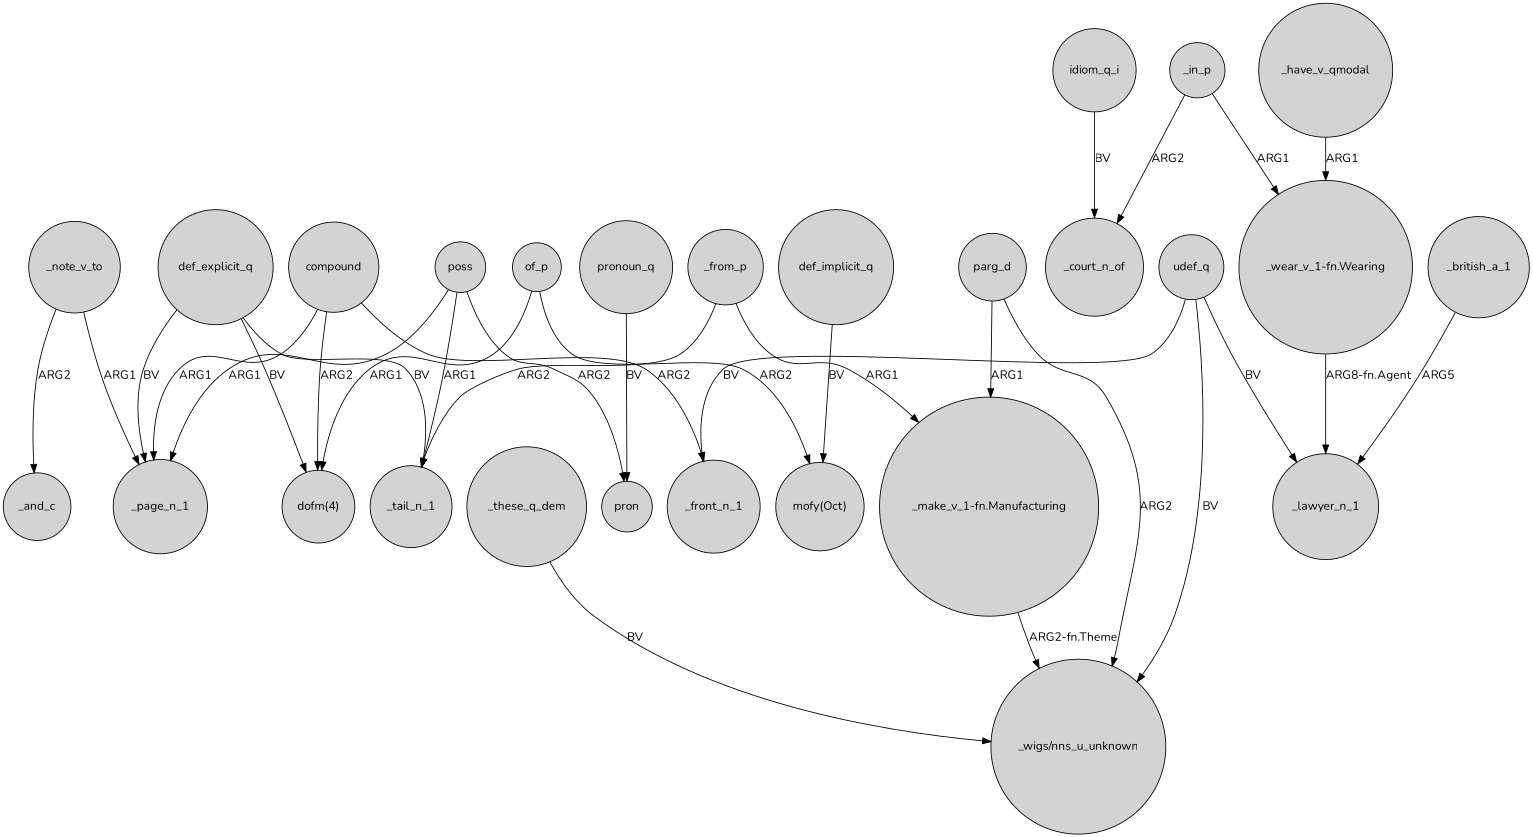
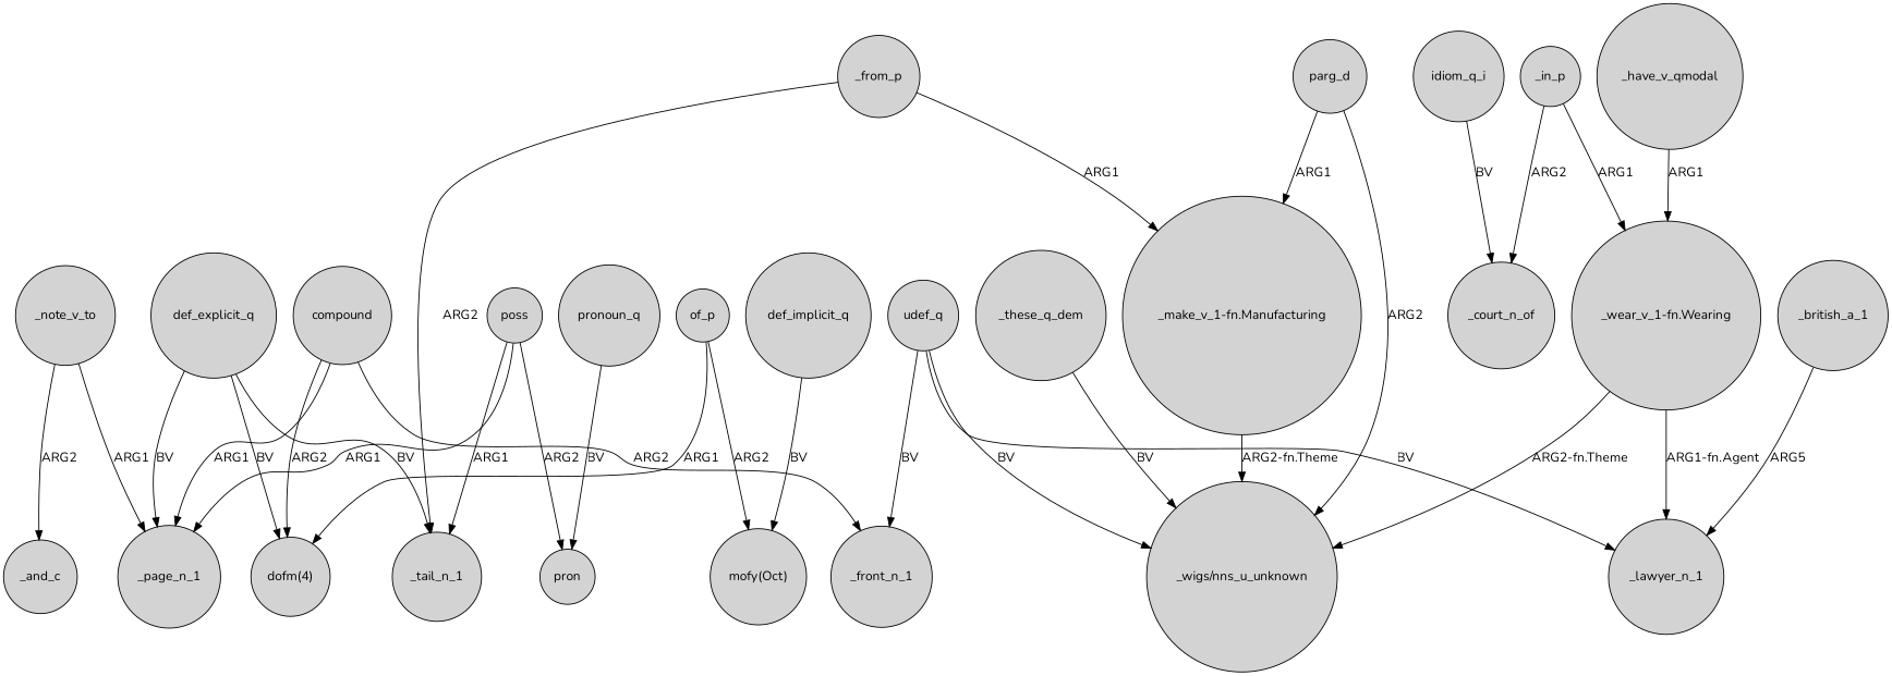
  digraph {
    fontname=Nunito
    node [fontname=Nunito shape=circle style=filled]
    edge [fontname=Nunito]
    compound
    _page_n_1
    "dofm(4)"
    _front_n_1
    _from_p
    "_make_v_1-fn.Manufacturing"
    _tail_n_1
    "_wigs/nns_u_unknown"
    "_wear_v_1-fn.Wearing"
    _lawyer_n_1
    poss
    pron
    def_implicit_q
    "mofy(Oct)"
    def_explicit_q
    parg_d
    of_p
    _these_q_dem
    idiom_q_i
    _court_n_of
    _note_v_to
    _and_c
    pronoun_q
    _have_v_qmodal
    _in_p
    udef_q
    _british_a_1
    compound -> _page_n_1 [label=ARG1]
    compound -> "dofm(4)" [label=ARG2]
    compound -> _front_n_1 [label=ARG2]
    _from_p -> "_make_v_1-fn.Manufacturing" [label=ARG1]
    _from_p -> _tail_n_1 [label=ARG2]
    "_make_v_1-fn.Manufacturing" -> "_wigs/nns_u_unknown" [label="ARG2-fn.Theme"]
-   "_wear_v_1-fn.Wearing" -> _lawyer_n_1 [label="ARG8-fn.Agent"]
+   "_wear_v_1-fn.Wearing" -> "_wigs/nns_u_unknown" [label="ARG2-fn.Theme"]
+   "_wear_v_1-fn.Wearing" -> _lawyer_n_1 [label="ARG1-fn.Agent"]
    poss -> _page_n_1 [label=ARG1]
    poss -> _tail_n_1 [label=ARG1]
    poss -> pron [label=ARG2]
    def_implicit_q -> "mofy(Oct)" [label=BV]
    def_explicit_q -> _page_n_1 [label=BV]
    def_explicit_q -> "dofm(4)" [label=BV]
    def_explicit_q -> _tail_n_1 [label=BV]
    parg_d -> "_make_v_1-fn.Manufacturing" [label=ARG1]
    parg_d -> "_wigs/nns_u_unknown" [label=ARG2]
    of_p -> "dofm(4)" [label=ARG1]
    of_p -> "mofy(Oct)" [label=ARG2]
    _these_q_dem -> "_wigs/nns_u_unknown" [label=BV]
    idiom_q_i -> _court_n_of [label=BV]
    _note_v_to -> _page_n_1 [label=ARG1]
    _note_v_to -> _and_c [label=ARG2]
    pronoun_q -> pron [label=BV]
    _have_v_qmodal -> "_wear_v_1-fn.Wearing" [label=ARG1]
    _in_p -> "_wear_v_1-fn.Wearing" [label=ARG1]
    _in_p -> _court_n_of [label=ARG2]
    udef_q -> _front_n_1 [label=BV]
    udef_q -> "_wigs/nns_u_unknown" [label=BV]
    udef_q -> _lawyer_n_1 [label=BV]
    _british_a_1 -> _lawyer_n_1 [label=ARG5]
  }
